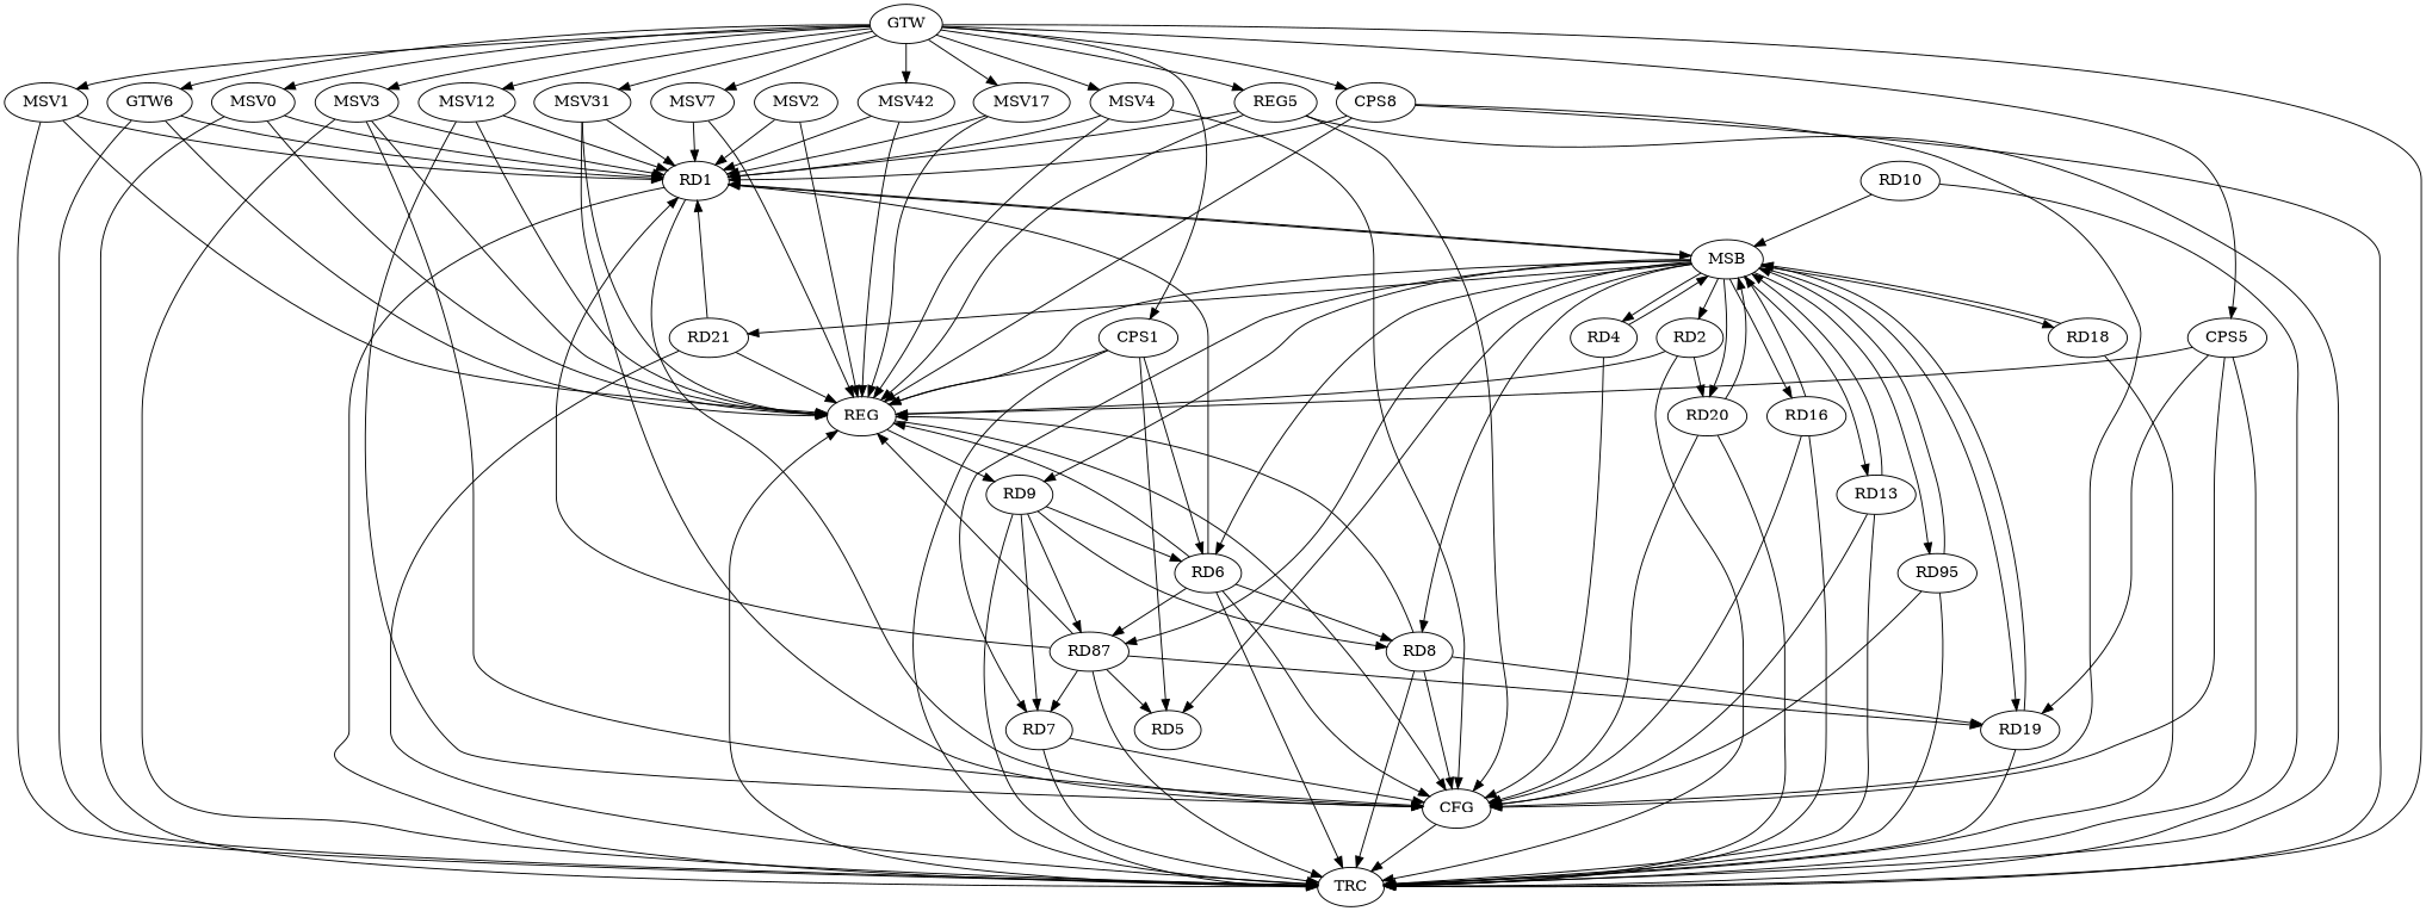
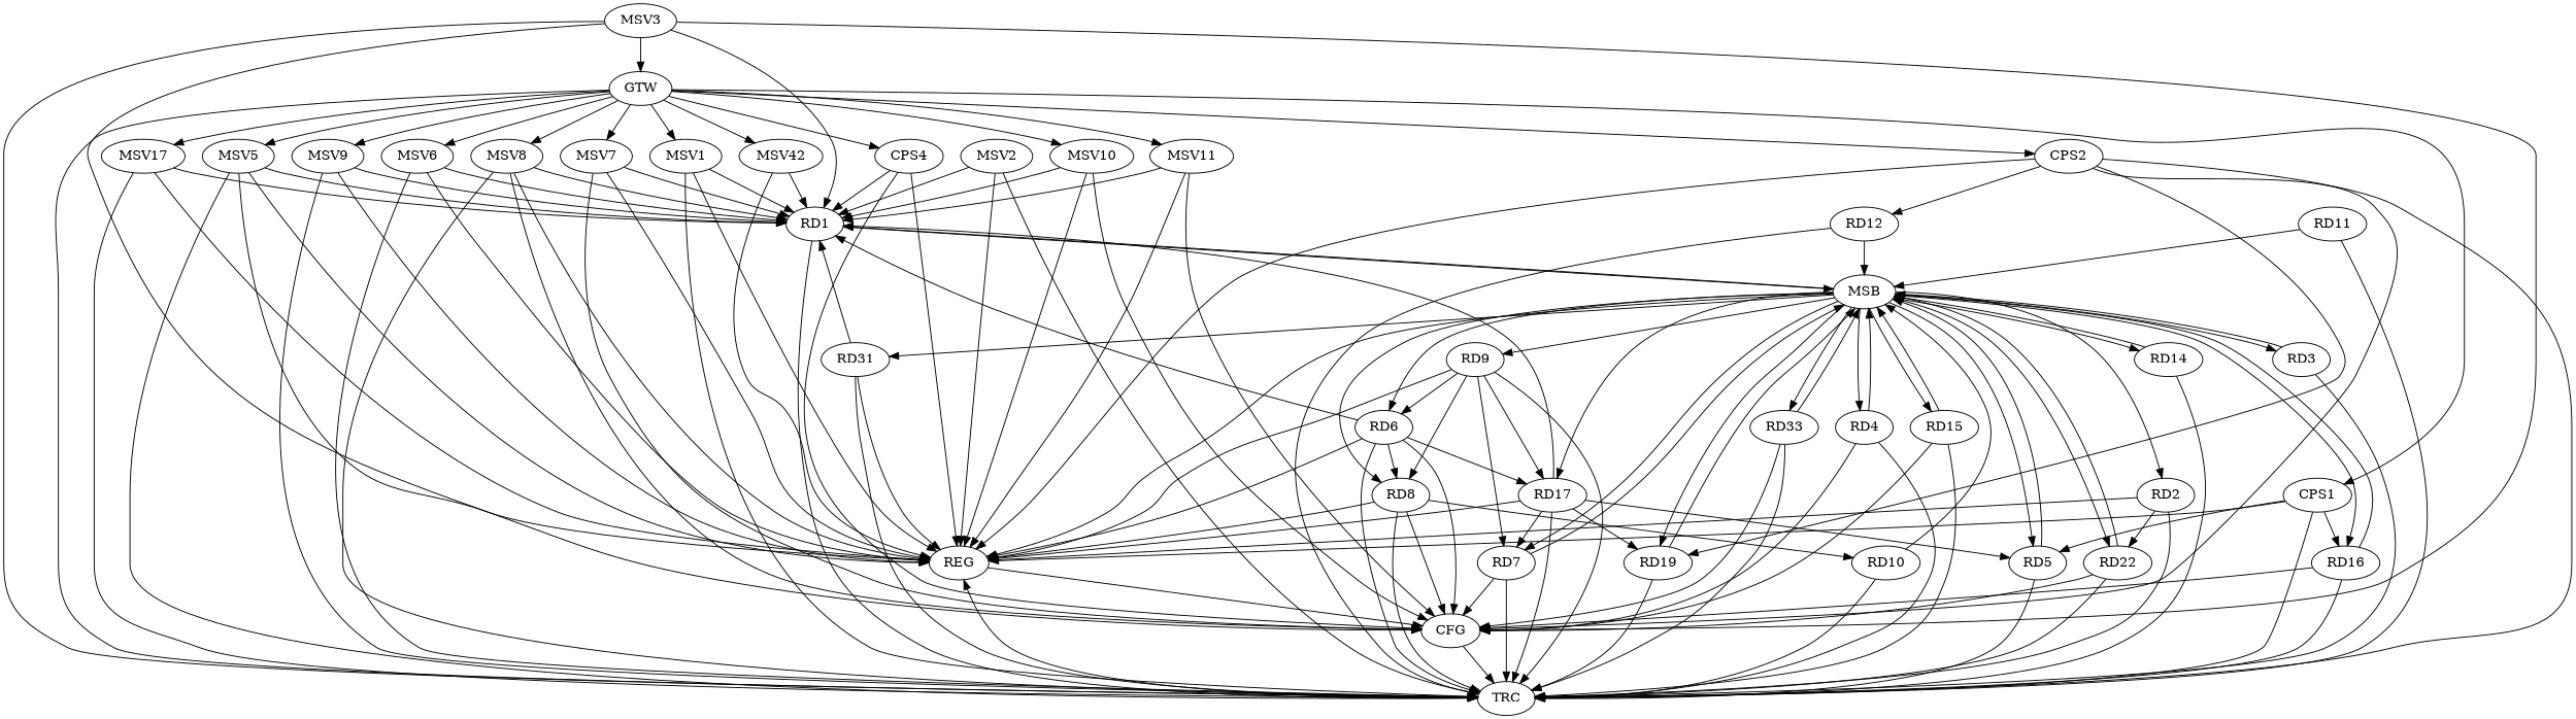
  strict digraph {
    n1 [label=RD1]
    n2 [label=MSB]
    n3 [label=CFG]
    n4 [label=TRC]
    n5 [label=RD2]
-   n6 [label=RD20]
+   n6 [label=RD22]
    n7 [label=REG]
+   n8 [label=RD3]
    n9 [label=RD4]
    n10 [label=RD5]
    n11 [label=RD6]
    n12 [label=RD8]
-   n13 [label=RD87]
+   n13 [label=RD17]
    n14 [label=RD7]
    n15 [label=RD9]
-   n16 [label=RD13]
-   n17 [label=RD95]
+   n16 [label=RD33]
+   n17 [label=RD15]
    n18 [label=RD16]
    n19 [label=RD19]
-   n20 [label=RD18]
-   n21 [label=RD21]
+   n20 [label=RD14]
+   n21 [label=RD31]
    n22 [label=RD10]
+   n23 [label=RD11]
+   n24 [label=RD12]
    n25 [label=CPS1]
-   n26 [label=CPS5]
+   n26 [label=CPS2]
    n27 [label=GTW]
    n28 [label=MSV1]
    n29 [label=MSV3]
-   n30 [label=MSV4]
-   n31 [label=REG5]
-   n32 [label=GTW6]
+   n30 [label=CPS4]
+   n31 [label=MSV5]
+   n32 [label=MSV6]
    n33 [label=MSV7]
-   n34 [label=CPS8]
-   n35 [label=MSV0]
-   n36 [label=MSV12]
-   n37 [label=MSV31]
+   n34 [label=MSV8]
+   n35 [label=MSV9]
+   n36 [label=MSV10]
+   n37 [label=MSV11]
    n38 [label=MSV42]
    n39 [label=MSV17]
    n40 [label=MSV2]
    n1 -> n2
-   n1 -> n3
+   n33 -> n3
    n1 -> n4
    n2 -> n1
    n2 -> n5
    n2 -> n6
    n2 -> n7
+   n2 -> n8
    n2 -> n9
    n2 -> n10
    n2 -> n11
    n2 -> n12
    n2 -> n13
    n2 -> n14
    n2 -> n15
    n2 -> n16
    n2 -> n17
    n2 -> n18
    n2 -> n19
    n2 -> n20
    n2 -> n21
    n3 -> n4
    n4 -> n7
    n5 -> n4
    n5 -> n6
    n5 -> n7
    n6 -> n2
    n6 -> n3
    n6 -> n4
    n7 -> n3
+   n8 -> n2
+   n8 -> n4
    n9 -> n2
    n9 -> n3
+   n9 -> n4
+   n10 -> n2
+   n10 -> n4
    n11 -> n1
    n11 -> n3
    n11 -> n4
    n11 -> n7
    n11 -> n12
    n11 -> n13
    n12 -> n3
    n12 -> n4
    n12 -> n7
-   n12 -> n19
+   n12 -> n22
    n13 -> n1
    n13 -> n4
    n13 -> n7
    n13 -> n10
    n13 -> n14
    n13 -> n19
+   n14 -> n2
    n14 -> n3
    n14 -> n4
    n15 -> n4
-   n7 -> n15
+   n15 -> n7
    n15 -> n11
    n15 -> n12
    n15 -> n13
    n15 -> n14
    n16 -> n2
    n16 -> n3
    n16 -> n4
    n17 -> n2
    n17 -> n3
    n17 -> n4
    n18 -> n2
    n18 -> n3
    n18 -> n4
    n19 -> n2
    n19 -> n4
    n20 -> n2
    n20 -> n4
    n21 -> n1
    n21 -> n4
    n21 -> n7
    n22 -> n2
    n22 -> n4
+   n23 -> n2
+   n23 -> n4
+   n24 -> n2
+   n24 -> n4
    n25 -> n4
    n25 -> n7
    n25 -> n10
-   n25 -> n11
+   n25 -> n18
    n26 -> n3
    n26 -> n4
    n26 -> n7
    n26 -> n19
+   n26 -> n24
    n27 -> n4
    n27 -> n25
    n27 -> n26
    n27 -> n28
-   n27 -> n29
+   n29 -> n27
    n27 -> n30
    n27 -> n31
    n27 -> n32
    n27 -> n33
    n27 -> n34
    n27 -> n35
    n27 -> n36
    n27 -> n37
    n27 -> n38
    n27 -> n39
    n28 -> n1
    n28 -> n4
    n28 -> n7
    n29 -> n1
    n29 -> n3
    n29 -> n4
    n29 -> n7
    n30 -> n1
    n30 -> n3
    n30 -> n7
    n31 -> n1
    n31 -> n3
    n31 -> n4
    n31 -> n7
    n32 -> n1
    n32 -> n4
    n32 -> n7
    n33 -> n1
    n33 -> n7
    n34 -> n1
    n34 -> n3
    n34 -> n4
    n34 -> n7
    n35 -> n1
    n35 -> n4
    n35 -> n7
    n36 -> n1
    n36 -> n3
    n36 -> n7
    n37 -> n1
    n37 -> n3
    n37 -> n7
    n38 -> n1
    n38 -> n7
    n39 -> n1
+   n39 -> n4
    n39 -> n7
    n40 -> n1
+   n40 -> n4
    n40 -> n7
  }
